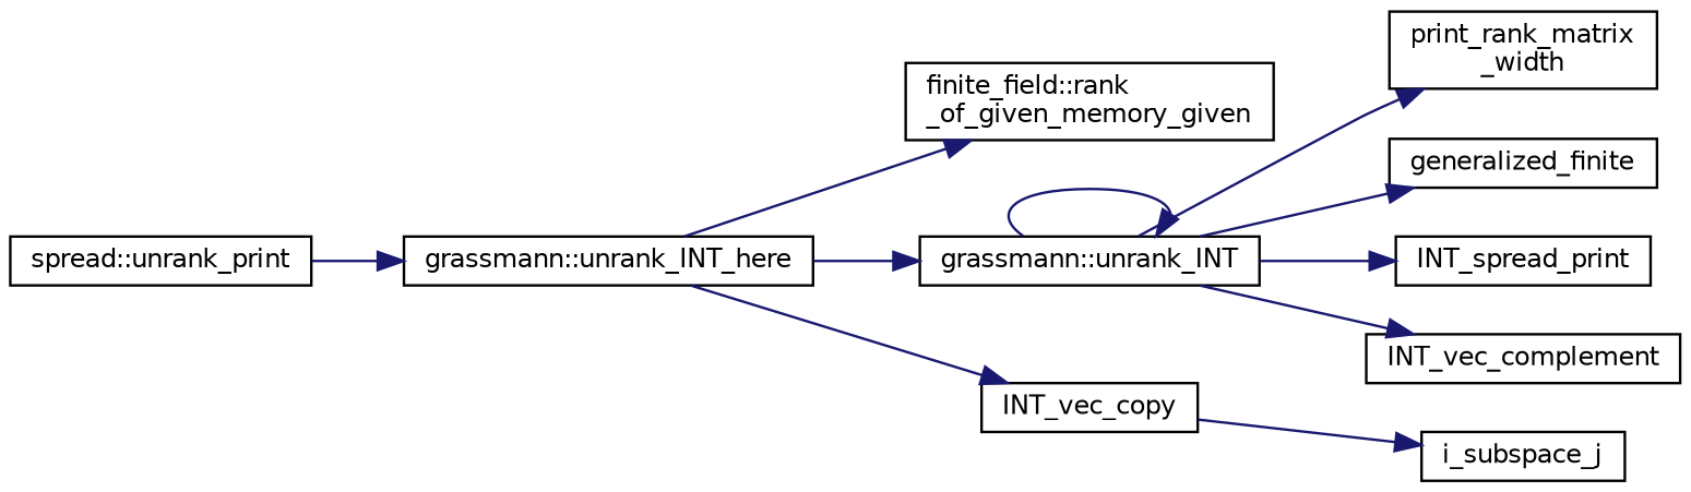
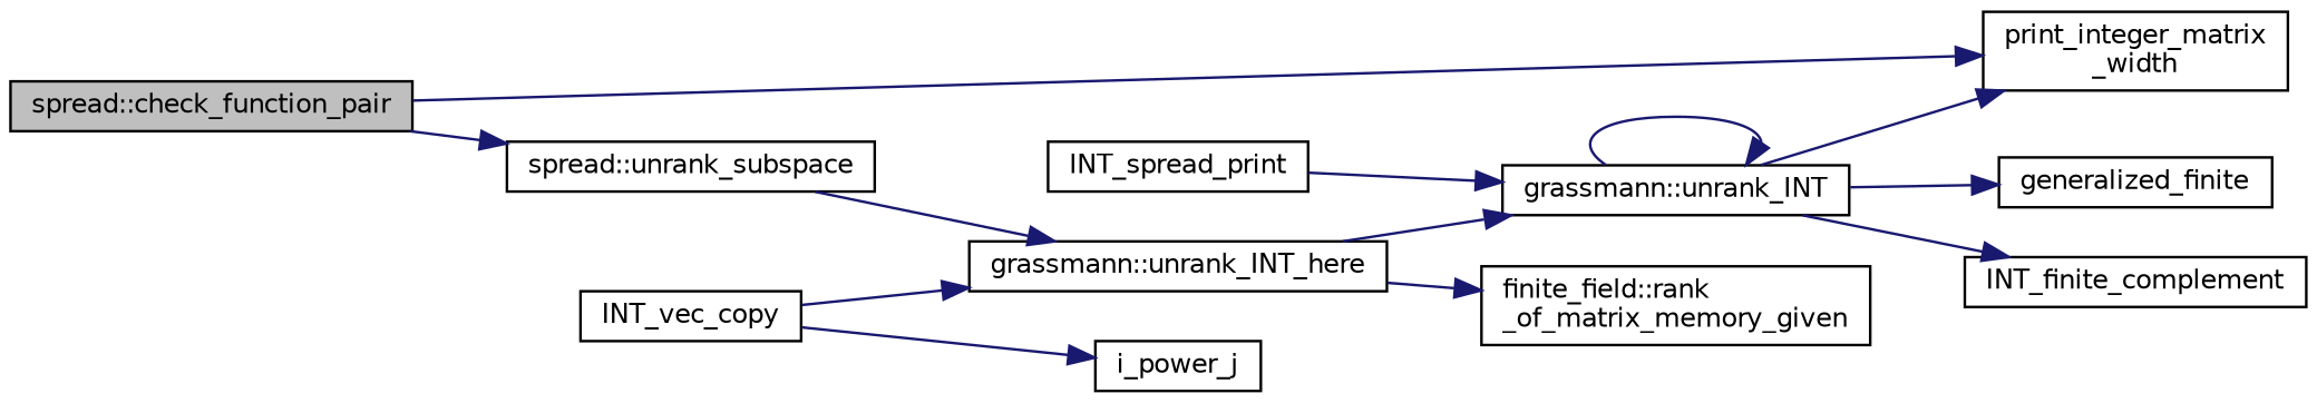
  digraph {
    rankdir=LR
    node [color=black fillcolor=white fontname=Helvetica fontsize=10 shape=record style=filled]
    edge [color=midnightblue fontname=Helvetica fontsize=10 labelfontname=Helvetica labelfontsize=10 style=solid]
-   n2 [height=0.2 label="spread::unrank_print" width=0.4]
-   n3 [height=0.2 label="print_rank_matrix\l_width" width=0.4]
+   n1 [fillcolor=grey75 fontcolor=black height=0.2 label="spread::check_function_pair" width=0.4]
+   n2 [height=0.2 label="spread::unrank_subspace" width=0.4]
+   n3 [height=0.2 label="print_integer_matrix\l_width" width=0.4]
    n4 [height=0.2 label="grassmann::unrank_INT_here" width=0.4]
-   n5 [height=0.2 label="finite_field::rank\l_of_given_memory_given" width=0.4]
+   n5 [height=0.2 label="finite_field::rank\l_of_matrix_memory_given" width=0.4]
    n6 [height=0.2 label="grassmann::unrank_INT" width=0.4]
    n7 [height=0.2 label=INT_vec_copy width=0.4]
    n8 [height=0.2 label=generalized_finite width=0.4]
    n9 [height=0.2 label=INT_spread_print width=0.4]
-   n10 [height=0.2 label=INT_vec_complement width=0.4]
-   n11 [height=0.2 label=i_subspace_j width=0.4]
+   n10 [height=0.2 label=INT_finite_complement width=0.4]
+   n11 [height=0.2 label=i_power_j width=0.4]
+   n1 -> n2
+   n1 -> n3
    n2 -> n4
    n4 -> n5
    n4 -> n6
-   n4 -> n7
+   n7 -> n4
    n6 -> n3
    n6 -> n6
    n6 -> n8
-   n6 -> n9
+   n9 -> n6
    n6 -> n10
    n7 -> n11
  }
